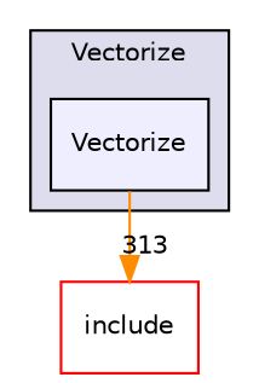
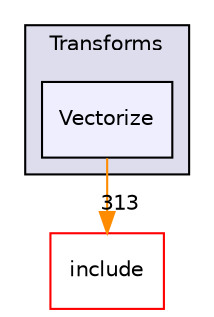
  digraph {
    compound=true
    node [fontname=Helvetica fontsize=10 shape=box]
    n1 [fillcolor="#eeeeff" label=Vectorize pencolor=black style=filled]
    n2 [color=red label=include]
    subgraph cluster_1 {
      bgcolor="#ddddee"
      fontname=Helvetica
      fontsize=10
-     label=Vectorize
+     label=Transforms
      pencolor=black
      n1
    }
    n1 -> n2 [headlabel=313 labeldistance=1.5 labelfontname=Helvetica labelfontsize=10 color=darkorange]
  }
